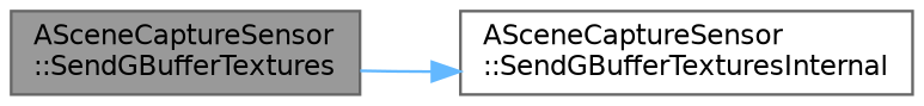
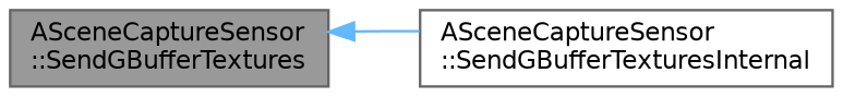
  digraph {
    rankdir=LR
    node [fontname=Helvetica fontsize=10 shape=box style=filled]
    n1 [color=gray40 fillcolor=grey60 fontcolor=black height=0.2 label="ASceneCaptureSensor\l::SendGBufferTextures" width=0.4]
    n2 [color=grey40 fillcolor=white height=0.2 label="ASceneCaptureSensor\l::SendGBufferTexturesInternal" width=0.4]
-   n1 -> n2 [color=steelblue1 fontname=Helvetica fontsize=10 labelfontname=Helvetica labelfontsize=10 style=solid]
+   n2 -> n1 [color=steelblue1 fontname=Helvetica fontsize=10 labelfontname=Helvetica labelfontsize=10 style=solid]
  }
